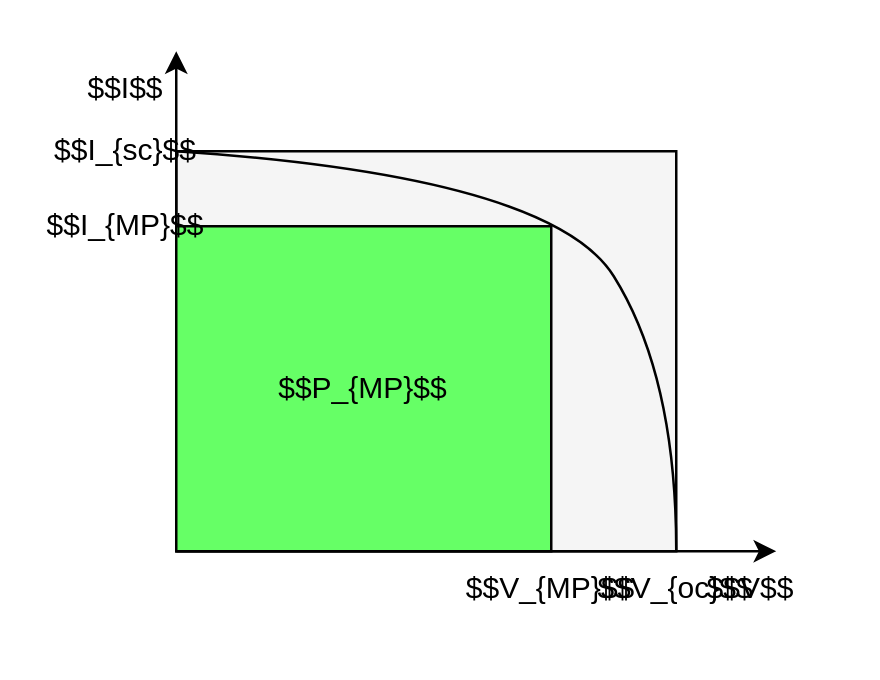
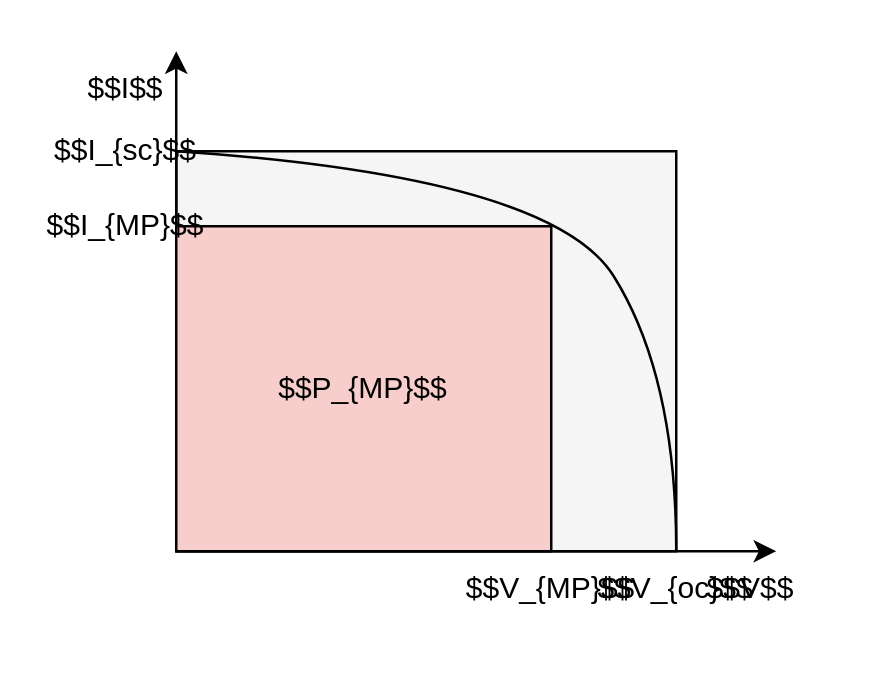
  <mxCell id="0" />
  <mxCell id="1" parent="0" />
  <mxCell id="2" value="" style="endArrow=classic;html=1;rounded=0;" edge="1" parent="1"><mxGeometry width="50" height="50" relative="1" as="geometry"><mxPoint x="70" y="220" as="sourcePoint" /><mxPoint x="310" y="220" as="targetPoint" /></mxGeometry></mxCell>
  <mxCell id="3" value="" style="rounded=0;whiteSpace=wrap;html=1;fillColor=#f5f5f5;fontColor=#333333;strokeColor=#000000;" vertex="1" parent="1"><mxGeometry x="70" y="60" width="200" height="160" as="geometry" /></mxCell>
  <mxCell id="4" value="" style="endArrow=classic;html=1;rounded=0;" edge="1" parent="1"><mxGeometry width="50" height="50" relative="1" as="geometry"><mxPoint x="70" y="220" as="sourcePoint" /><mxPoint x="70" y="20" as="targetPoint" /></mxGeometry></mxCell>
  <mxCell id="5" value="" style="endArrow=none;html=1;curved=1;endFill=0;strokeWidth=1;" edge="1" parent="1"><mxGeometry width="50" height="50" relative="1" as="geometry"><mxPoint x="70" y="60" as="sourcePoint" /><mxPoint x="270" y="220" as="targetPoint" /><Array as="points"><mxPoint x="220" y="70" /><mxPoint x="270" y="150" /></Array></mxGeometry></mxCell>
- <mxCell id="6" value="$$P_{MP}$$" style="rounded=0;whiteSpace=wrap;html=1;fillColor=#66FF66;strokeColor=#000000;" vertex="1" parent="1"><mxGeometry x="70" y="90" width="150" height="130" as="geometry" /></mxCell>
+ <mxCell id="6" value="$$P_{MP}$$" style="rounded=0;whiteSpace=wrap;html=1;fillColor=#f8cecc;strokeColor=#000000;" vertex="1" parent="1"><mxGeometry x="70" y="90" width="150" height="130" as="geometry" /></mxCell>
  <mxCell id="7" value="&lt;div&gt;$$I$$&lt;/div&gt;" style="text;html=1;strokeColor=none;fillColor=none;align=center;verticalAlign=middle;whiteSpace=wrap;rounded=0;" vertex="1" parent="1"><mxGeometry x="20" y="20" width="60" height="30" as="geometry" /></mxCell>
  <mxCell id="8" value="&lt;div&gt;$$I_{sc}$$&lt;/div&gt;" style="text;html=1;strokeColor=none;fillColor=none;align=center;verticalAlign=middle;whiteSpace=wrap;rounded=0;spacingTop=10;" vertex="1" parent="1"><mxGeometry x="20" y="40" width="60" height="30" as="geometry" /></mxCell>
  <mxCell id="9" value="&lt;div&gt;$$I_{MP}$$&lt;/div&gt;" style="text;html=1;strokeColor=none;fillColor=none;align=center;verticalAlign=middle;whiteSpace=wrap;rounded=0;spacingTop=10;" vertex="1" parent="1"><mxGeometry x="20" y="70" width="60" height="30" as="geometry" /></mxCell>
  <mxCell id="10" value="&lt;div&gt;$$V$$&lt;/div&gt;" style="text;html=1;strokeColor=none;fillColor=none;align=center;verticalAlign=middle;whiteSpace=wrap;rounded=0;" vertex="1" parent="1"><mxGeometry x="270" y="220" width="60" height="30" as="geometry" /></mxCell>
  <mxCell id="11" value="&lt;div&gt;$$V_{oc}$$&lt;/div&gt;" style="text;html=1;strokeColor=none;fillColor=none;align=center;verticalAlign=middle;whiteSpace=wrap;rounded=0;" vertex="1" parent="1"><mxGeometry x="240" y="220" width="60" height="30" as="geometry" /></mxCell>
  <mxCell id="12" value="&lt;div&gt;$$V_{MP}$$&lt;/div&gt;" style="text;html=1;strokeColor=none;fillColor=none;align=center;verticalAlign=middle;whiteSpace=wrap;rounded=0;" vertex="1" parent="1"><mxGeometry x="190" y="220" width="60" height="30" as="geometry" /></mxCell>
